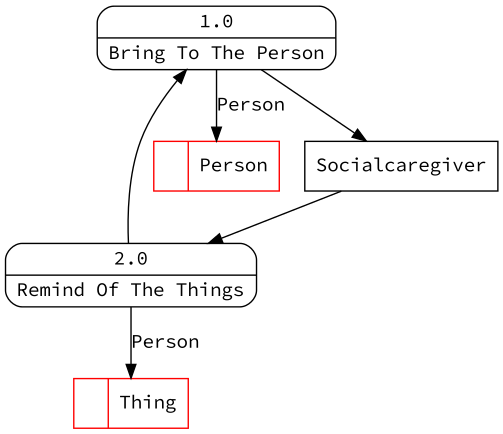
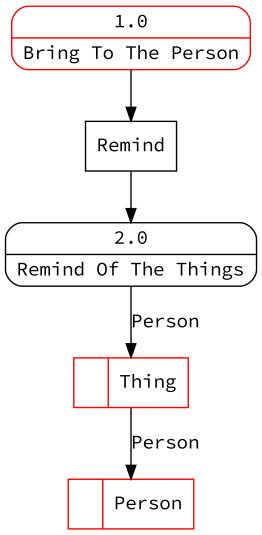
  digraph {
    fontname="Source Code Pro"
    node [fontname="Source Code Pro" shape=record]
    edge [fontname="Source Code Pro"]
    n1 [color=red label="<f0>  |<f1> Person "]
    n2 [color=red label="<f0>  |<f1> Thing "]
-   n3 [label=Socialcaregiver shape=box]
+   n3 [label=Remind shape=box]
    n4 [label="{<f0> 2.0|<f1> Remind Of The Things }" shape=Mrecord]
-   n5 [label="{<f0> 1.0|<f1> Bring To The Person }" shape=Mrecord]
+   n5 [label="{<f0> 1.0|<f1> Bring To The Person }" shape=Mrecord color=red]
    n3 -> n4
    n4 -> n2 [label=Person]
-   n4 -> n5
-   n5 -> n1 [label=Person]
+   n2 -> n1 [label=Person]
    n5 -> n3
  }
